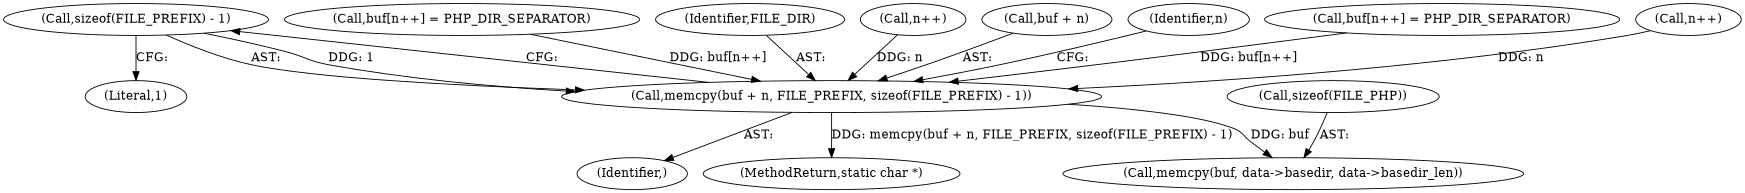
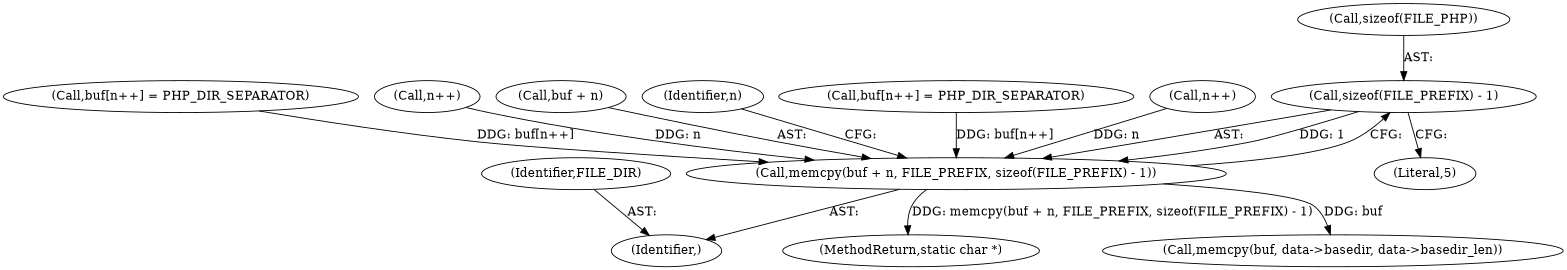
  digraph {
    fontname="DejaVu Serif"
    node [fontname="DejaVu Serif"]
    edge [fontname="DejaVu Serif"]
    n1 [label="(Call,sizeof(FILE_PREFIX) - 1)"]
    n2 [label="(Call,memcpy(buf + n, FILE_PREFIX, sizeof(FILE_PREFIX) - 1))"]
-   n3 [label="(Literal,1)"]
+   n3 [label="(Literal,5)"]
    n4 [label="(Identifier,)"]
    n5 [label="(MethodReturn,static char *)"]
    n6 [label="(Call,memcpy(buf, data->basedir, data->basedir_len))"]
    n7 [label="(Call,buf[n++] = PHP_DIR_SEPARATOR)"]
    n8 [label="(Identifier,FILE_DIR)"]
    n9 [label="(Call,sizeof(FILE_PHP))"]
    n10 [label="(Call,n++)"]
    n11 [label="(Call,buf + n)"]
    n12 [label="(Identifier,n)"]
    n13 [label="(Call,buf[n++] = PHP_DIR_SEPARATOR)"]
    n14 [label="(Call,n++)"]
    n1 -> n2 [label="AST: "]
    n1 -> n2 [label="DDG: 1"]
    n1 -> n3 [label="CFG: "]
    n2 -> n1 [label="CFG: "]
    n2 -> n4 [label="AST: "]
    n2 -> n5 [label="DDG: memcpy(buf + n, FILE_PREFIX, sizeof(FILE_PREFIX) - 1)"]
    n2 -> n6 [label="DDG: buf"]
    n7 -> n2 [label="DDG: buf[n++]"]
-   n8 -> n2 [label="AST: "]
-   n9 -> n6 [label="AST: "]
+   n8 -> n4 [label="AST: "]
+   n9 -> n1 [label="AST: "]
    n10 -> n2 [label="DDG: n"]
    n11 -> n2 [label="AST: "]
    n12 -> n2 [label="CFG: "]
    n13 -> n2 [label="DDG: buf[n++]"]
    n14 -> n2 [label="DDG: n"]
  }
